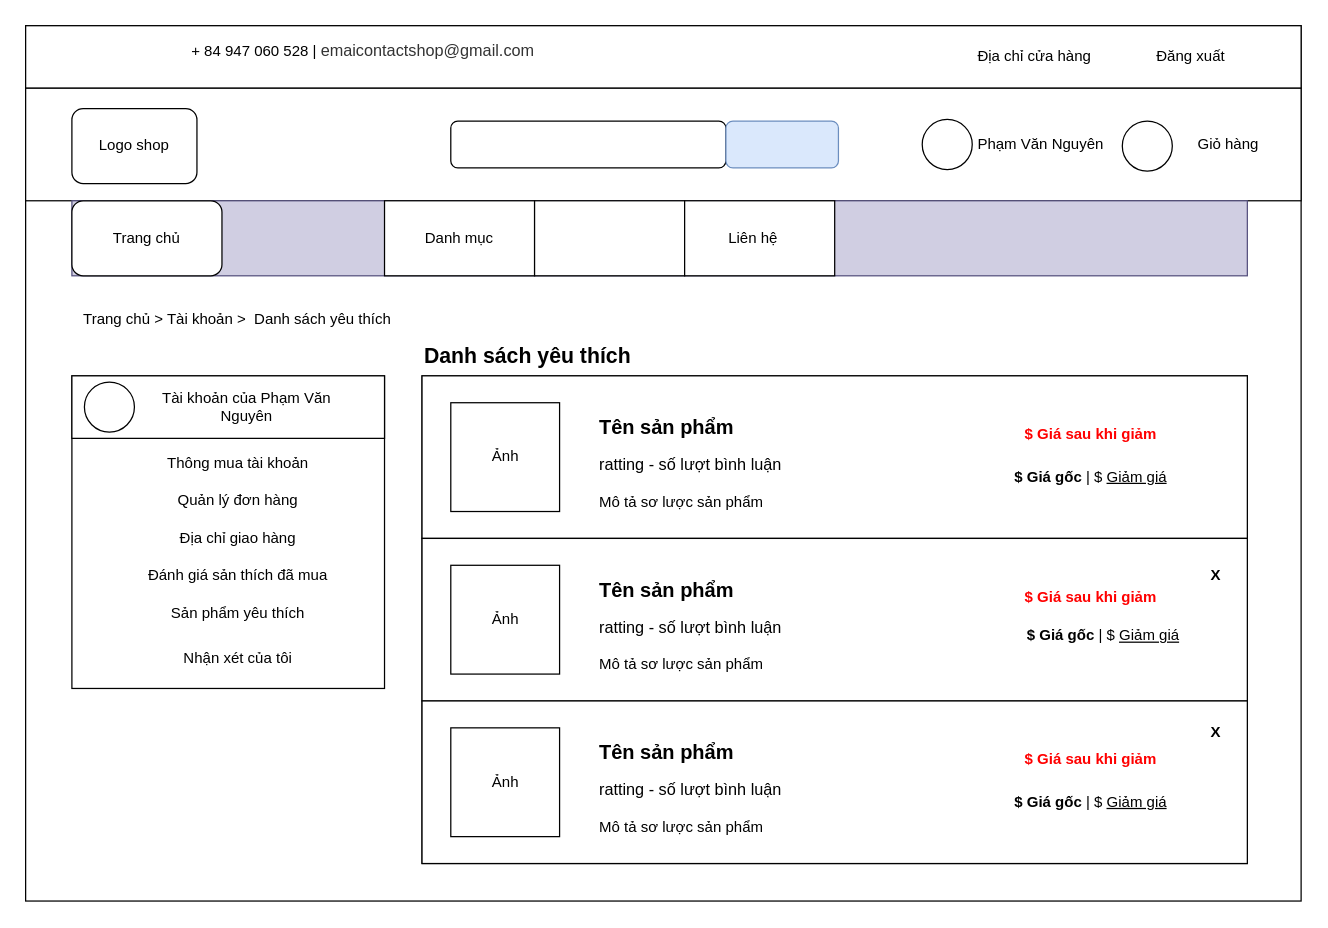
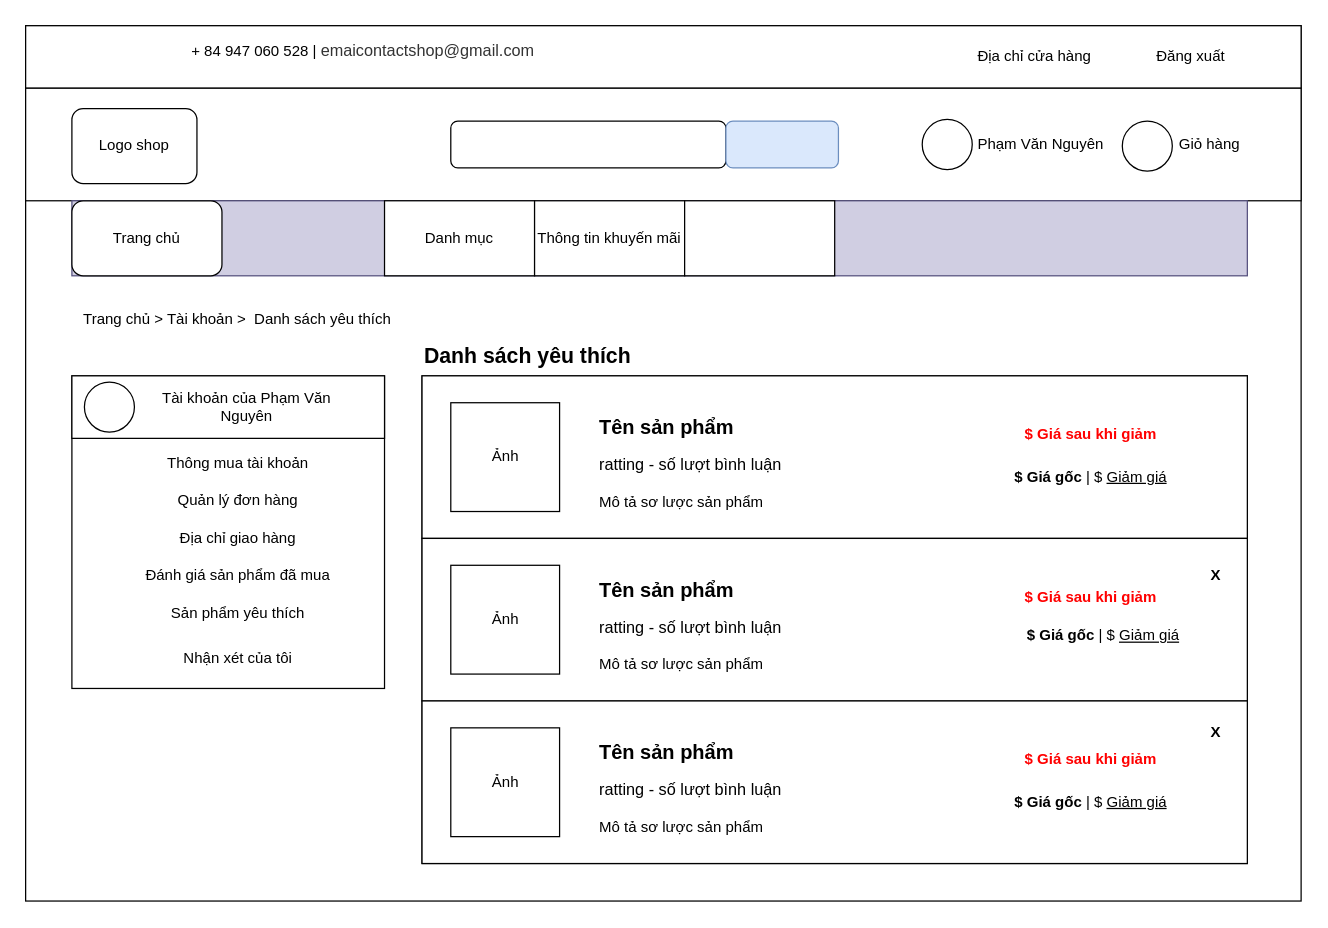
  <mxCell id="0" />
  <mxCell id="1" parent="0" />
  <mxCell id="2" value="" style="rounded=0;whiteSpace=wrap;html=1;" parent="1" vertex="1"><mxGeometry x="20" y="20" width="1020" height="700" as="geometry" /></mxCell>
  <mxCell id="3" value="" style="rounded=0;whiteSpace=wrap;html=1;" parent="1" vertex="1"><mxGeometry x="20" y="20" width="1020" height="50" as="geometry" /></mxCell>
  <mxCell id="4" value="+ 84 947 060 528 |&amp;nbsp;&lt;span style=&quot;color: rgb(51 , 51 , 51) ; font-size: 13px ; background-color: rgb(255 , 255 , 255) ; font-family: &amp;#34;poppins&amp;#34; , sans-serif ; text-align: left&quot;&gt;emaicontactshop@gmail.com&lt;/span&gt;" style="text;html=1;strokeColor=none;fillColor=none;align=center;verticalAlign=middle;whiteSpace=wrap;rounded=0;" parent="1" vertex="1"><mxGeometry x="120" y="25" width="340" height="30" as="geometry" /></mxCell>
  <mxCell id="5" value="Địa chỉ cửa hàng" style="text;html=1;align=center;verticalAlign=middle;whiteSpace=wrap;rounded=0;noLabel=0;shadow=0;glass=0;" parent="1" vertex="1"><mxGeometry x="767" y="32.5" width="120" height="25" as="geometry" /></mxCell>
  <mxCell id="6" value="Đăng xuất" style="text;html=1;strokeColor=none;fillColor=none;align=center;verticalAlign=middle;whiteSpace=wrap;rounded=0;" parent="1" vertex="1"><mxGeometry x="917" y="35" width="70" height="20" as="geometry" /></mxCell>
  <mxCell id="7" value="" style="rounded=0;whiteSpace=wrap;html=1;shadow=0;glass=0;" parent="1" vertex="1"><mxGeometry x="20" y="70" width="1020" height="90" as="geometry" /></mxCell>
  <mxCell id="8" value="" style="rounded=1;whiteSpace=wrap;html=1;shadow=0;glass=0;" parent="1" vertex="1"><mxGeometry x="57" y="86.25" width="100" height="60" as="geometry" /></mxCell>
  <mxCell id="9" value="" style="rounded=1;whiteSpace=wrap;html=1;shadow=0;glass=0;" parent="1" vertex="1"><mxGeometry x="360" y="96.25" width="220" height="37.5" as="geometry" /></mxCell>
  <mxCell id="10" value="" style="rounded=1;whiteSpace=wrap;html=1;shadow=0;glass=0;fillColor=#dae8fc;strokeColor=#6c8ebf;" parent="1" vertex="1"><mxGeometry x="580" y="96.25" width="90" height="37.5" as="geometry" /></mxCell>
  <mxCell id="11" value="" style="ellipse;whiteSpace=wrap;html=1;aspect=fixed;rounded=0;shadow=0;glass=0;" parent="1" vertex="1"><mxGeometry x="737" y="95" width="40" height="40" as="geometry" /></mxCell>
  <mxCell id="12" value="" style="ellipse;whiteSpace=wrap;html=1;aspect=fixed;rounded=0;shadow=0;glass=0;" parent="1" vertex="1"><mxGeometry x="897" y="96.25" width="40" height="40" as="geometry" /></mxCell>
  <mxCell id="13" value="Phạm Văn Nguyên" style="text;html=1;strokeColor=none;fillColor=none;align=center;verticalAlign=middle;whiteSpace=wrap;rounded=0;shadow=0;glass=0;" parent="1" vertex="1"><mxGeometry x="777" y="105" width="110" height="20" as="geometry" /></mxCell>
- <mxCell id="14" value="Giỏ hàng" style="text;html=1;strokeColor=none;fillColor=none;align=center;verticalAlign=middle;whiteSpace=wrap;rounded=0;shadow=0;glass=0;" parent="1" vertex="1"><mxGeometry x="952" y="105" width="60" height="20" as="geometry" /></mxCell>
+ <mxCell id="14" value="Giỏ hàng" style="text;html=1;strokeColor=none;fillColor=none;align=center;verticalAlign=middle;whiteSpace=wrap;rounded=0;shadow=0;glass=0;" parent="1" vertex="1"><mxGeometry x="937" y="105" width="60" height="20" as="geometry" /></mxCell>
  <mxCell id="15" value="Logo shop" style="text;html=1;strokeColor=none;fillColor=none;align=center;verticalAlign=middle;whiteSpace=wrap;rounded=0;shadow=0;glass=0;" parent="1" vertex="1"><mxGeometry x="77" y="106.25" width="60" height="20" as="geometry" /></mxCell>
  <mxCell id="16" value="" style="rounded=0;whiteSpace=wrap;html=1;shadow=0;glass=0;fillColor=#d0cee2;strokeColor=#56517e;" parent="1" vertex="1"><mxGeometry x="57" y="160" width="940" height="60" as="geometry" /></mxCell>
  <mxCell id="17" value="" style="rounded=1;whiteSpace=wrap;html=1;shadow=0;glass=0;" parent="1" vertex="1"><mxGeometry x="57" y="160" width="120" height="60" as="geometry" /></mxCell>
  <mxCell id="18" value="" style="rounded=0;whiteSpace=wrap;html=1;shadow=0;glass=0;" parent="1" vertex="1"><mxGeometry x="307" y="160" width="120" height="60" as="geometry" /></mxCell>
  <mxCell id="19" value="" style="rounded=0;whiteSpace=wrap;html=1;shadow=0;glass=0;" parent="1" vertex="1"><mxGeometry x="427" y="160" width="120" height="60" as="geometry" /></mxCell>
  <mxCell id="20" value="" style="rounded=0;whiteSpace=wrap;html=1;shadow=0;glass=0;" parent="1" vertex="1"><mxGeometry x="547" y="160" width="120" height="60" as="geometry" /></mxCell>
  <mxCell id="21" value="Danh mục" style="text;html=1;strokeColor=none;fillColor=none;align=center;verticalAlign=middle;whiteSpace=wrap;rounded=0;shadow=0;glass=0;" parent="1" vertex="1"><mxGeometry x="322" y="180" width="90" height="20" as="geometry" /></mxCell>
- <mxCell id="23" value="Liên hệ" style="text;html=1;strokeColor=none;fillColor=none;align=center;verticalAlign=middle;whiteSpace=wrap;rounded=0;shadow=0;glass=0;" parent="1" vertex="1"><mxGeometry x="557" y="180" width="90" height="20" as="geometry" /></mxCell>
+ <mxCell id="22" value="Thông tin khuyến mãi" style="text;html=1;strokeColor=none;fillColor=none;align=center;verticalAlign=middle;whiteSpace=wrap;rounded=0;shadow=0;glass=0;" parent="1" vertex="1"><mxGeometry x="427" y="180" width="120" height="20" as="geometry" /></mxCell>
  <mxCell id="24" value="Trang chủ" style="text;html=1;strokeColor=none;fillColor=none;align=center;verticalAlign=middle;whiteSpace=wrap;rounded=0;shadow=0;glass=0;" parent="1" vertex="1"><mxGeometry x="67" y="180" width="100" height="20" as="geometry" /></mxCell>
  <mxCell id="25" value="Trang chủ &amp;gt; Tài khoản &amp;gt;&amp;nbsp; Danh sách yêu thích&lt;span style=&quot;color: rgba(0 , 0 , 0 , 0) ; font-family: monospace ; font-size: 0px&quot;&gt;%3CmxGraphModel%3E%3Croot%3E%3CmxCell%20id%3D%220%22%2F%3E%3CmxCell%20id%3D%221%22%20parent%3D%220%22%2F%3E%3CmxCell%20id%3D%222%22%20value%3D%22Trang%20ch%E1%BB%A7%20%26amp%3Bgt%3B%20Gi%E1%BB%8F%20h%C3%A0ng%22%20style%3D%22text%3Bhtml%3D1%3BstrokeColor%3Dnone%3BfillColor%3Dnone%3Balign%3Dcenter%3BverticalAlign%3Dmiddle%3BwhiteSpace%3Dwrap%3Brounded%3D0%3B%22%20vertex%3D%221%22%20parent%3D%221%22%3E%3CmxGeometry%20x%3D%22-40%22%20y%3D%22-870%22%20width%3D%22130%22%20height%3D%2230%22%20as%3D%22geometry%22%2F%3E%3C%2FmxCell%3E%3C%2Froot%3E%3C%2FmxGraphModel&lt;/span&gt;" style="text;html=1;strokeColor=none;fillColor=none;align=center;verticalAlign=middle;whiteSpace=wrap;rounded=0;" parent="1" vertex="1"><mxGeometry x="62" y="240" width="255" height="30" as="geometry" /></mxCell>
  <mxCell id="26" value="" style="rounded=0;whiteSpace=wrap;html=1;" parent="1" vertex="1"><mxGeometry x="57" y="300" width="250" height="250" as="geometry" /></mxCell>
  <mxCell id="27" value="Thông mua tài khoản" style="text;html=1;strokeColor=none;fillColor=none;align=center;verticalAlign=middle;whiteSpace=wrap;rounded=0;" parent="1" vertex="1"><mxGeometry x="85" y="360" width="210" height="20" as="geometry" /></mxCell>
  <mxCell id="28" value="Quản lý đơn hàng" style="text;html=1;strokeColor=none;fillColor=none;align=center;verticalAlign=middle;whiteSpace=wrap;rounded=0;" parent="1" vertex="1"><mxGeometry x="85" y="390" width="210" height="20" as="geometry" /></mxCell>
  <mxCell id="29" value="Địa chỉ giao hàng" style="text;html=1;strokeColor=none;fillColor=none;align=center;verticalAlign=middle;whiteSpace=wrap;rounded=0;" parent="1" vertex="1"><mxGeometry x="85" y="420" width="210" height="20" as="geometry" /></mxCell>
- <mxCell id="30" value="Đánh giá sản thích đã mua" style="text;html=1;strokeColor=none;fillColor=none;align=center;verticalAlign=middle;whiteSpace=wrap;rounded=0;" parent="1" vertex="1"><mxGeometry x="85" y="450" width="210" height="20" as="geometry" /></mxCell>
+ <mxCell id="30" value="Đánh giá sản phẩm đã mua" style="text;html=1;strokeColor=none;fillColor=none;align=center;verticalAlign=middle;whiteSpace=wrap;rounded=0;" parent="1" vertex="1"><mxGeometry x="85" y="450" width="210" height="20" as="geometry" /></mxCell>
  <mxCell id="31" value="Sản phẩm yêu thích" style="text;html=1;strokeColor=none;fillColor=none;align=center;verticalAlign=middle;whiteSpace=wrap;rounded=0;" parent="1" vertex="1"><mxGeometry x="85" y="480" width="210" height="20" as="geometry" /></mxCell>
  <mxCell id="32" value="Nhận xét của tôi" style="text;html=1;strokeColor=none;fillColor=none;align=center;verticalAlign=middle;whiteSpace=wrap;rounded=0;" parent="1" vertex="1"><mxGeometry x="85" y="516" width="210" height="20" as="geometry" /></mxCell>
  <mxCell id="33" value="" style="rounded=0;whiteSpace=wrap;html=1;" parent="1" vertex="1"><mxGeometry x="57" y="300" width="250" height="50" as="geometry" /></mxCell>
  <mxCell id="34" value="" style="ellipse;whiteSpace=wrap;html=1;aspect=fixed;" parent="1" vertex="1"><mxGeometry x="67" y="305" width="40" height="40" as="geometry" /></mxCell>
  <mxCell id="35" value="Tài khoản của Phạm Văn Nguyên" style="text;html=1;strokeColor=none;fillColor=none;align=center;verticalAlign=middle;whiteSpace=wrap;rounded=0;" parent="1" vertex="1"><mxGeometry x="107" y="315" width="180" height="20" as="geometry" /></mxCell>
  <mxCell id="36" value="" style="rounded=0;whiteSpace=wrap;html=1;" parent="1" vertex="1"><mxGeometry x="337" y="300" width="660" height="390" as="geometry" /></mxCell>
  <mxCell id="37" value="Danh sách yêu thích" style="text;html=1;strokeColor=none;fillColor=none;align=left;verticalAlign=middle;whiteSpace=wrap;rounded=0;fontSize=17;fontStyle=1" parent="1" vertex="1"><mxGeometry x="337" y="270" width="230" height="30" as="geometry" /></mxCell>
  <mxCell id="38" value="" style="rounded=0;whiteSpace=wrap;html=1;" parent="1" vertex="1"><mxGeometry x="337" y="300" width="660" height="130" as="geometry" /></mxCell>
  <mxCell id="39" value="" style="whiteSpace=wrap;html=1;aspect=fixed;" parent="1" vertex="1"><mxGeometry x="360" y="321.5" width="87" height="87" as="geometry" /></mxCell>
  <mxCell id="40" value="Tên sản phẩm" style="text;html=1;strokeColor=none;fillColor=none;align=left;verticalAlign=middle;whiteSpace=wrap;rounded=0;fontSize=16;fontStyle=1" parent="1" vertex="1"><mxGeometry x="477" y="321.5" width="180" height="38.5" as="geometry" /></mxCell>
  <mxCell id="41" value="&lt;font style=&quot;font-size: 13px&quot;&gt;ratting - số lượt bình luận&lt;/font&gt;" style="text;html=1;strokeColor=none;fillColor=none;align=left;verticalAlign=middle;whiteSpace=wrap;rounded=0;fontSize=16;" parent="1" vertex="1"><mxGeometry x="477" y="360" width="190" height="20" as="geometry" /></mxCell>
  <mxCell id="42" value="&lt;font style=&quot;font-size: 12px&quot;&gt;Mô tả sơ lược sản phẩm&lt;/font&gt;" style="text;html=1;strokeColor=none;fillColor=none;align=left;verticalAlign=middle;whiteSpace=wrap;rounded=0;fontSize=16;" parent="1" vertex="1"><mxGeometry x="477" y="388.5" width="230" height="20" as="geometry" /></mxCell>
  <mxCell id="43" value="&lt;font style=&quot;font-size: 12px&quot; color=&quot;#ff0000&quot;&gt;&lt;b&gt;$ Giá sau khi giảm&lt;/b&gt;&lt;/font&gt;" style="text;html=1;strokeColor=none;fillColor=none;align=center;verticalAlign=middle;whiteSpace=wrap;rounded=0;fontSize=16;" parent="1" vertex="1"><mxGeometry x="807" y="335" width="130" height="20" as="geometry" /></mxCell>
  <mxCell id="44" value="&lt;font style=&quot;font-size: 12px&quot;&gt;&lt;b&gt;$ Giá gốc&lt;/b&gt; | $&amp;nbsp;&lt;u&gt;Giảm giá&lt;/u&gt;&lt;/font&gt;" style="text;html=1;strokeColor=none;fillColor=none;align=center;verticalAlign=middle;whiteSpace=wrap;rounded=0;fontSize=16;" parent="1" vertex="1"><mxGeometry x="797" y="368.5" width="150" height="20" as="geometry" /></mxCell>
  <mxCell id="45" value="Ảnh" style="text;html=1;strokeColor=none;fillColor=none;align=center;verticalAlign=middle;whiteSpace=wrap;rounded=0;fontSize=12;" parent="1" vertex="1"><mxGeometry x="378.5" y="355" width="50" height="20" as="geometry" /></mxCell>
  <mxCell id="46" value="" style="rounded=0;whiteSpace=wrap;html=1;" parent="1" vertex="1"><mxGeometry x="337" y="430" width="660" height="130" as="geometry" /></mxCell>
  <mxCell id="47" value="" style="whiteSpace=wrap;html=1;aspect=fixed;" parent="1" vertex="1"><mxGeometry x="360" y="451.5" width="87" height="87" as="geometry" /></mxCell>
  <mxCell id="48" value="Ảnh" style="text;html=1;strokeColor=none;fillColor=none;align=center;verticalAlign=middle;whiteSpace=wrap;rounded=0;fontSize=12;" parent="1" vertex="1"><mxGeometry x="378.5" y="485" width="50" height="20" as="geometry" /></mxCell>
  <mxCell id="49" value="Tên sản phẩm" style="text;html=1;strokeColor=none;fillColor=none;align=left;verticalAlign=middle;whiteSpace=wrap;rounded=0;fontSize=16;fontStyle=1" parent="1" vertex="1"><mxGeometry x="477" y="451.5" width="180" height="38.5" as="geometry" /></mxCell>
  <mxCell id="50" value="&lt;font style=&quot;font-size: 13px&quot;&gt;ratting - số lượt bình luận&lt;/font&gt;" style="text;html=1;strokeColor=none;fillColor=none;align=left;verticalAlign=middle;whiteSpace=wrap;rounded=0;fontSize=16;" parent="1" vertex="1"><mxGeometry x="477" y="490" width="190" height="20" as="geometry" /></mxCell>
  <mxCell id="51" value="&lt;font style=&quot;font-size: 12px&quot;&gt;Mô tả sơ lược sản phẩm&lt;/font&gt;" style="text;html=1;strokeColor=none;fillColor=none;align=left;verticalAlign=middle;whiteSpace=wrap;rounded=0;fontSize=16;" parent="1" vertex="1"><mxGeometry x="477" y="518.5" width="140" height="20" as="geometry" /></mxCell>
  <mxCell id="52" value="&lt;font style=&quot;font-size: 12px&quot; color=&quot;#ff0000&quot;&gt;&lt;b&gt;$ Giá sau khi giảm&lt;/b&gt;&lt;/font&gt;" style="text;html=1;strokeColor=none;fillColor=none;align=center;verticalAlign=middle;whiteSpace=wrap;rounded=0;fontSize=16;" parent="1" vertex="1"><mxGeometry x="807" y="465" width="130" height="20" as="geometry" /></mxCell>
  <mxCell id="53" value="&lt;font style=&quot;font-size: 12px&quot;&gt;&lt;b&gt;$ Giá gốc&lt;/b&gt; | $&amp;nbsp;&lt;u&gt;Giảm giá&lt;/u&gt;&lt;/font&gt;" style="text;html=1;strokeColor=none;fillColor=none;align=center;verticalAlign=middle;whiteSpace=wrap;rounded=0;fontSize=16;" parent="1" vertex="1"><mxGeometry x="807" y="496" width="150" height="20" as="geometry" /></mxCell>
  <mxCell id="54" value="" style="rounded=0;whiteSpace=wrap;html=1;" parent="1" vertex="1"><mxGeometry x="337" y="560" width="660" height="130" as="geometry" /></mxCell>
  <mxCell id="55" value="" style="whiteSpace=wrap;html=1;aspect=fixed;" parent="1" vertex="1"><mxGeometry x="360" y="581.5" width="87" height="87" as="geometry" /></mxCell>
  <mxCell id="56" value="Ảnh" style="text;html=1;strokeColor=none;fillColor=none;align=center;verticalAlign=middle;whiteSpace=wrap;rounded=0;fontSize=12;" parent="1" vertex="1"><mxGeometry x="378.5" y="615" width="50" height="20" as="geometry" /></mxCell>
  <mxCell id="57" value="Tên sản phẩm" style="text;html=1;strokeColor=none;fillColor=none;align=left;verticalAlign=middle;whiteSpace=wrap;rounded=0;fontSize=16;fontStyle=1" parent="1" vertex="1"><mxGeometry x="477" y="581.5" width="180" height="38.5" as="geometry" /></mxCell>
  <mxCell id="58" value="&lt;font style=&quot;font-size: 13px&quot;&gt;ratting - số lượt bình luận&lt;/font&gt;" style="text;html=1;strokeColor=none;fillColor=none;align=left;verticalAlign=middle;whiteSpace=wrap;rounded=0;fontSize=16;" parent="1" vertex="1"><mxGeometry x="477" y="620" width="190" height="20" as="geometry" /></mxCell>
  <mxCell id="59" value="&lt;font style=&quot;font-size: 12px&quot;&gt;Mô tả sơ lược sản phẩm&lt;/font&gt;" style="text;html=1;strokeColor=none;fillColor=none;align=left;verticalAlign=middle;whiteSpace=wrap;rounded=0;fontSize=16;" parent="1" vertex="1"><mxGeometry x="477" y="648.5" width="140" height="20" as="geometry" /></mxCell>
  <mxCell id="60" value="&lt;font style=&quot;font-size: 12px&quot; color=&quot;#ff0000&quot;&gt;&lt;b&gt;$ Giá sau khi giảm&lt;/b&gt;&lt;/font&gt;" style="text;html=1;strokeColor=none;fillColor=none;align=center;verticalAlign=middle;whiteSpace=wrap;rounded=0;fontSize=16;" parent="1" vertex="1"><mxGeometry x="807" y="595" width="130" height="20" as="geometry" /></mxCell>
  <mxCell id="61" value="&lt;font style=&quot;font-size: 12px&quot;&gt;&lt;b&gt;$ Giá gốc&lt;/b&gt; | $&amp;nbsp;&lt;u&gt;Giảm giá&lt;/u&gt;&lt;/font&gt;" style="text;html=1;strokeColor=none;fillColor=none;align=center;verticalAlign=middle;whiteSpace=wrap;rounded=0;fontSize=16;" parent="1" vertex="1"><mxGeometry x="797" y="628.5" width="150" height="20" as="geometry" /></mxCell>
  <mxCell id="62" value="&lt;b&gt;X&lt;/b&gt;" style="text;html=1;strokeColor=none;fillColor=none;align=center;verticalAlign=middle;whiteSpace=wrap;rounded=0;fontSize=12;" parent="1" vertex="1"><mxGeometry x="957" y="450" width="30" height="20" as="geometry" /></mxCell>
  <mxCell id="63" value="&lt;b&gt;X&lt;/b&gt;" style="text;html=1;strokeColor=none;fillColor=none;align=center;verticalAlign=middle;whiteSpace=wrap;rounded=0;fontSize=12;" parent="1" vertex="1"><mxGeometry x="957" y="575" width="30" height="20" as="geometry" /></mxCell>
